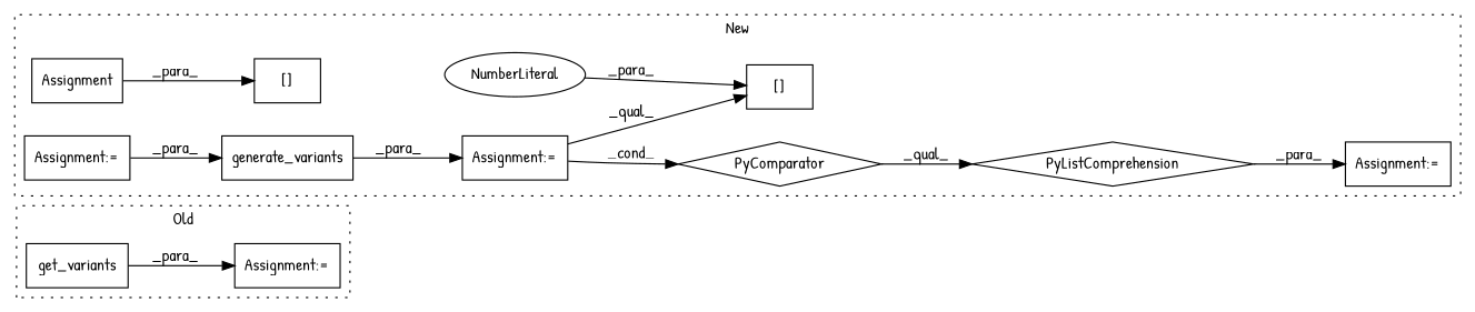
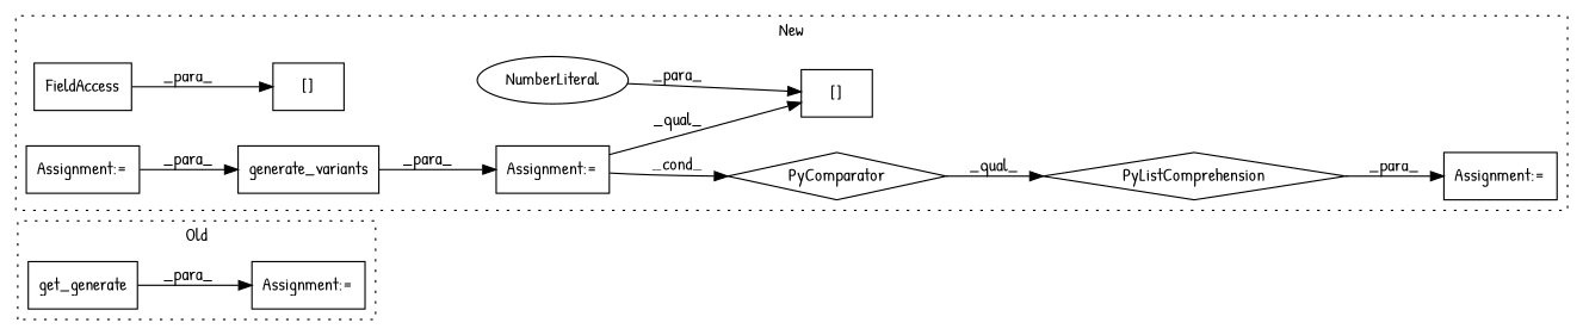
  digraph {
    fontname="Patrick Hand"
    rankdir=LR
    node [a=7 fontname="Patrick Hand" l=1 s=4912 shape=box]
    edge [fontname="Patrick Hand"]
-   n1 [a=32 l="13,1" label=get_variants s="5386,5403"]
+   n1 [a=32 l="13,1" label=get_generate s="5386,5403"]
    n2 [label="Assignment:=" s=5385]
    n3 [a=2 l="2,1" label="[]" s="4850,4853"]
    n4 [a=32 l="18,1" label=generate_variants s="4919,4949"]
    n5 [a=113 l=47 label=PyComparator shape=diamond]
    n6 [a=34 label=NumberLiteral s=4852 shape=ellipse]
    n7 [a=2 l="11,1" label="[]" s="4803,4822"]
-   n8 [a=22 l=8 label=Assignment s=4814]
+   n8 [a=22 l=8 label=FieldAccess s=4814]
    n9 [label="Assignment:=" s=4783]
    n10 [l=12 label="Assignment:=" s=4838]
    n11 [a=109 l=117 label=PyListComprehension s=4850 shape=diamond]
    n12 [l=47 label="Assignment:="]
    subgraph cluster_1 {
      label=Old
      style=dotted
      n1
      n2
    }
    subgraph cluster_2 {
      label=New
      style=dotted
      n3
      n4
      n5
      n6
      n7
      n8
      n9
      n10
      n11
      n12
    }
    n1 -> n2 [label=_para_]
    n4 -> n12 [label=_para_]
    n5 -> n11 [label=_qual_]
    n6 -> n3 [label=_para_]
    n8 -> n7 [label=_para_]
    n9 -> n4 [label=_para_]
    n11 -> n10 [label=_para_]
    n12 -> n3 [label=_qual_]
    n12 -> n5 [label=_cond_]
  }
